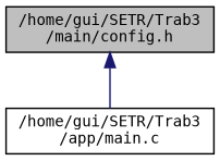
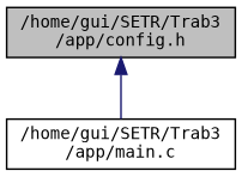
  digraph {
    fontname="DejaVu Sans Mono"
    node [color=black fontname="DejaVu Sans Mono" fontsize=10 shape=record style=filled]
-   n1 [fillcolor=grey75 fontcolor=black height=0.2 label="/home/gui/SETR/Trab3\l/main/config.h" width=0.4]
+   n1 [fillcolor=grey75 fontcolor=black height=0.2 label="/home/gui/SETR/Trab3\l/app/config.h" width=0.4]
    n2 [fillcolor=white height=0.2 label="/home/gui/SETR/Trab3\l/app/main.c" width=0.4]
    n1 -> n2 [color=midnightblue dir=back fontname="DejaVu Sans Mono" fontsize=10 labelfontname=Helvetica labelfontsize=10 style=solid]
  }
